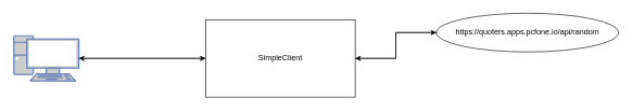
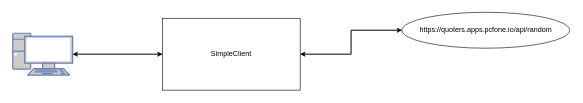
  <mxCell id="0" />
  <mxCell id="1" parent="0" />
  <mxCell id="2" style="edgeStyle=orthogonalEdgeStyle;rounded=0;orthogonalLoop=1;jettySize=auto;html=1;entryX=1;entryY=0.5;entryDx=0;entryDy=0;" parent="1" source="3" target="6" edge="1"><mxGeometry relative="1" as="geometry" /></mxCell>
  <mxCell id="3" value="https://quoters.apps.pcfone.io/api/random" style="ellipse;whiteSpace=wrap;html=1;" parent="1" vertex="1"><mxGeometry x="670" y="20" width="280" height="60" as="geometry" /></mxCell>
  <mxCell id="4" style="edgeStyle=orthogonalEdgeStyle;rounded=0;orthogonalLoop=1;jettySize=auto;html=1;" parent="1" source="6" target="3" edge="1"><mxGeometry relative="1" as="geometry" /></mxCell>
  <mxCell id="5" style="edgeStyle=orthogonalEdgeStyle;rounded=0;orthogonalLoop=1;jettySize=auto;html=1;entryX=1;entryY=0.5;entryDx=0;entryDy=0;entryPerimeter=0;" parent="1" source="6" target="8" edge="1"><mxGeometry relative="1" as="geometry" /></mxCell>
- <mxCell id="6" value="SimpleClient" style="whiteSpace=wrap;html=1;" parent="1" vertex="1"><mxGeometry x="315" y="30" width="230" height="120" as="geometry" /></mxCell>
+ <mxCell id="6" value="SimpleClient" style="whiteSpace=wrap;html=1;" parent="1" vertex="1"><mxGeometry x="270" y="30" width="230" height="120" as="geometry" /></mxCell>
  <mxCell id="7" style="edgeStyle=orthogonalEdgeStyle;rounded=0;orthogonalLoop=1;jettySize=auto;html=1;" parent="1" source="8" target="6" edge="1"><mxGeometry relative="1" as="geometry" /></mxCell>
  <mxCell id="8" value="" style="fontColor=#0066CC;verticalAlign=top;verticalLabelPosition=bottom;labelPosition=center;align=center;html=1;outlineConnect=0;fillColor=#CCCCCC;strokeColor=#6881B3;gradientColor=none;gradientDirection=north;strokeWidth=2;shape=mxgraph.networks.pc;" parent="1" vertex="1"><mxGeometry x="20" y="55" width="100" height="70" as="geometry" /></mxCell>
